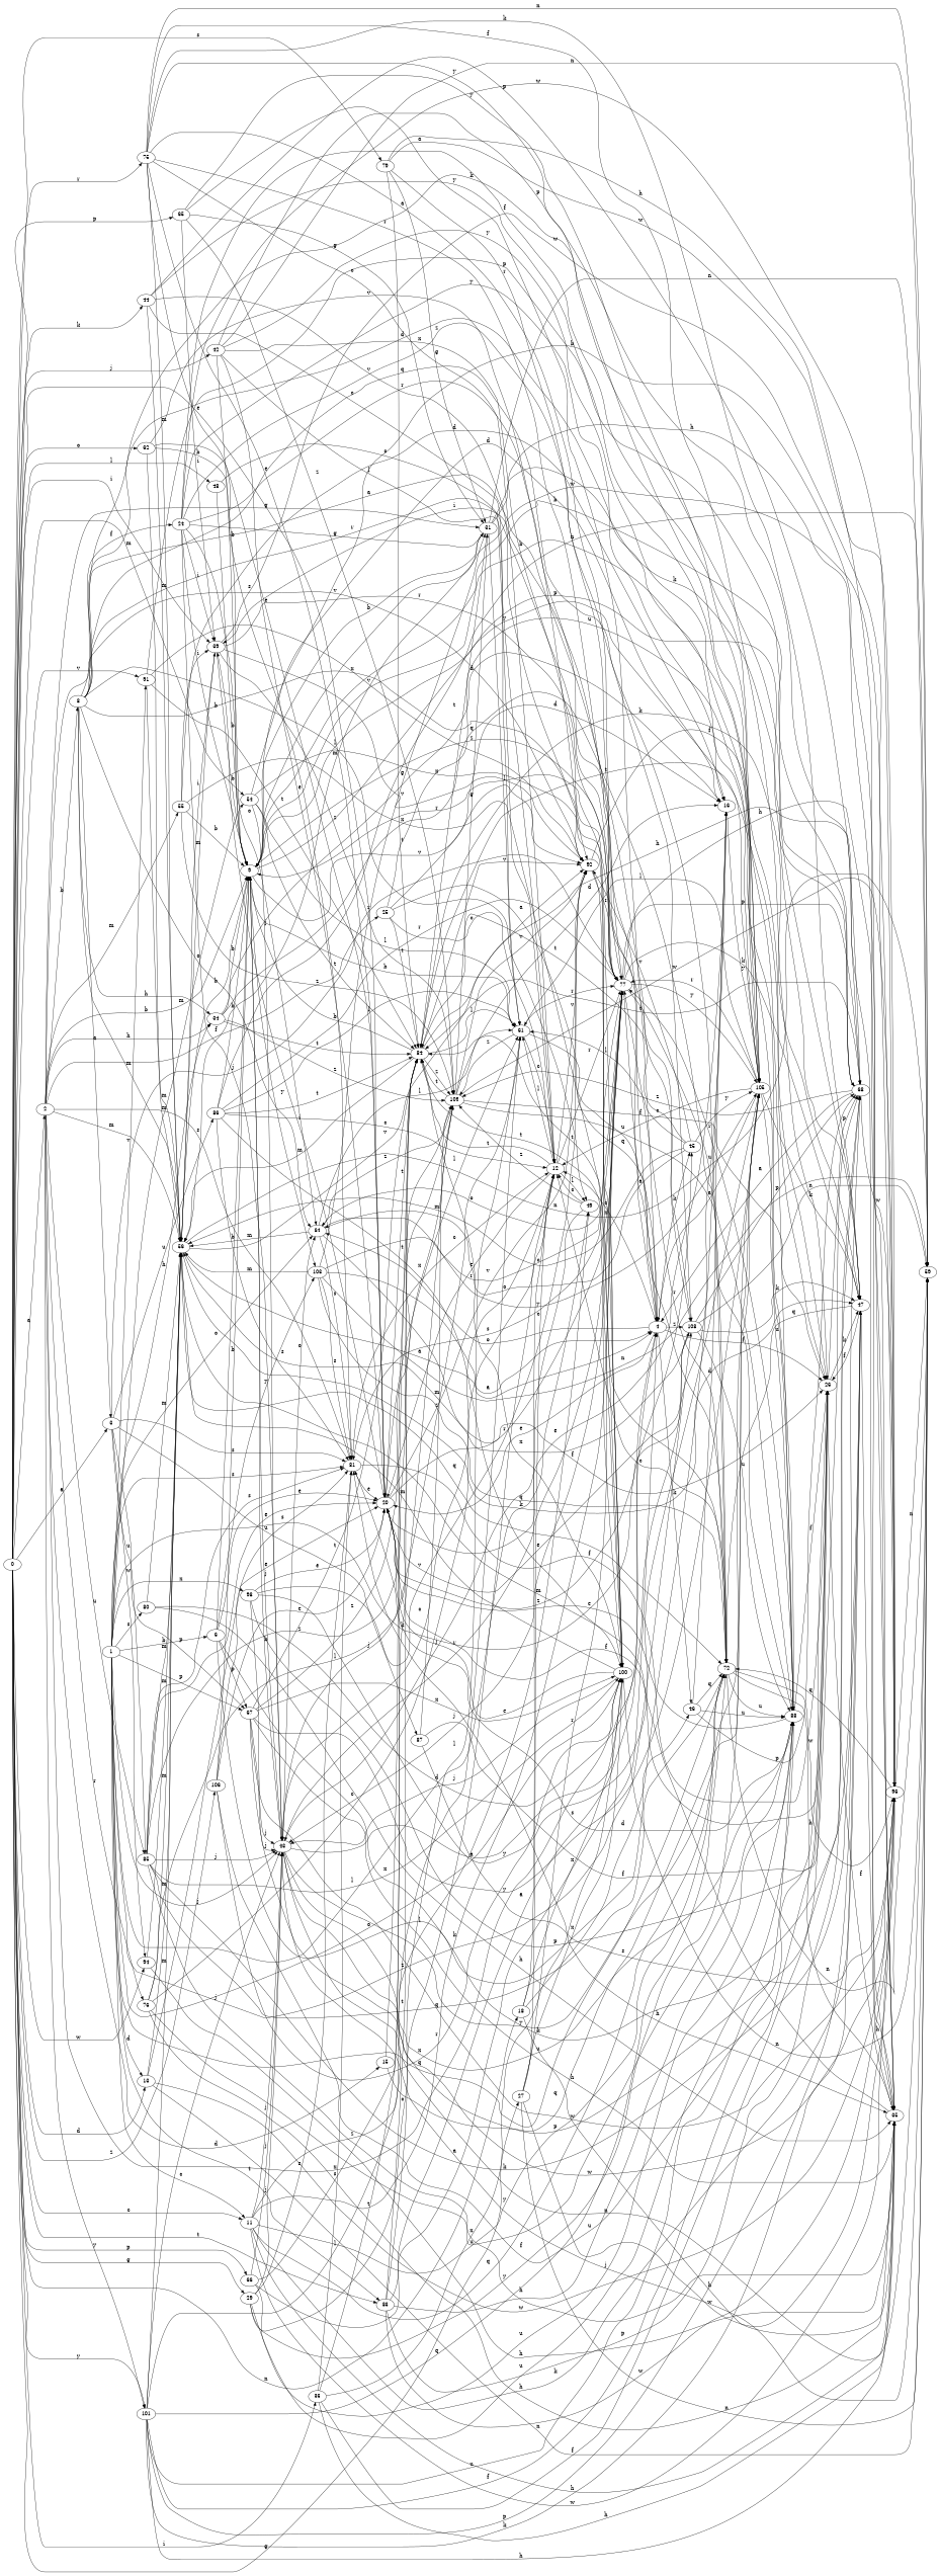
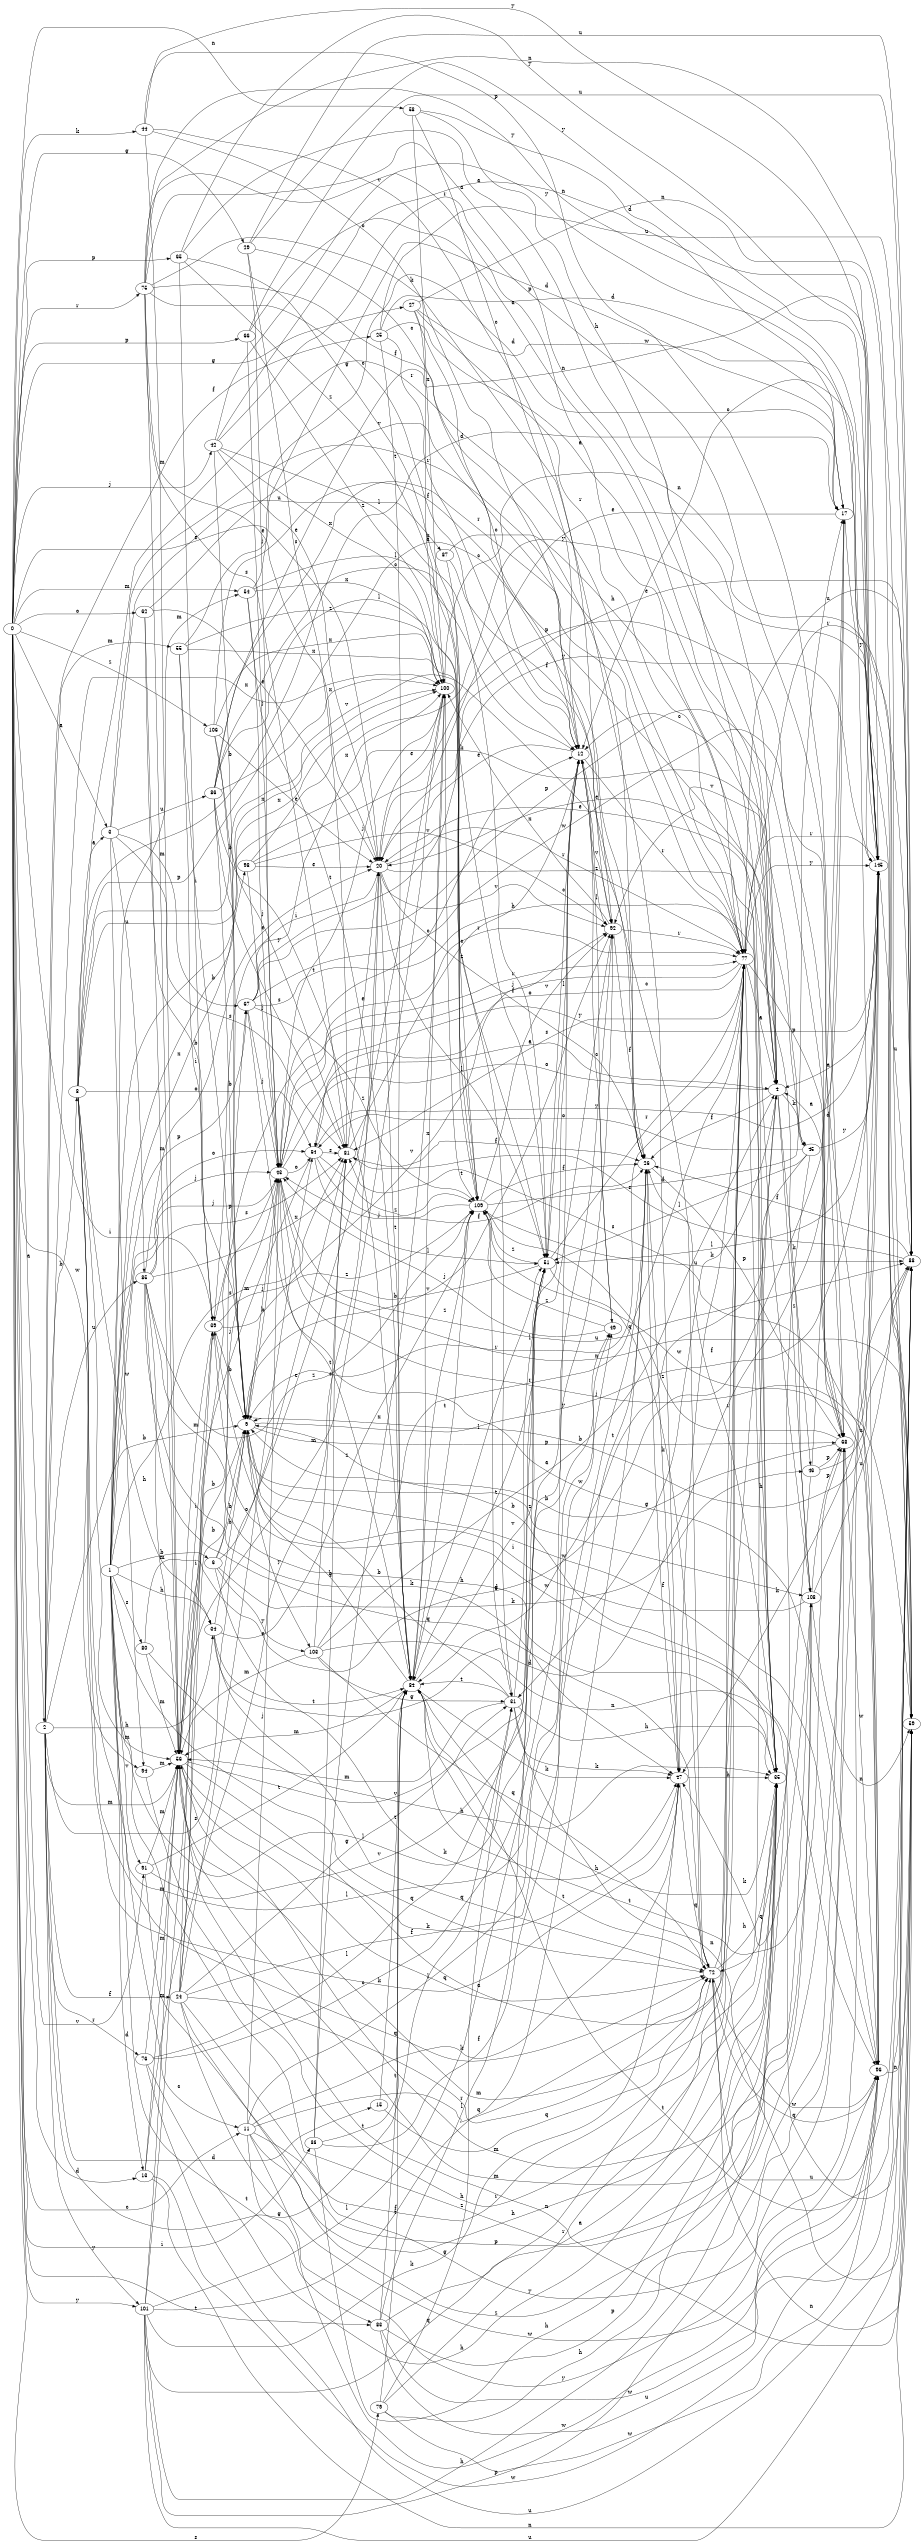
  strict digraph {
    rankdir=LR
    0
    2
    3
    11
    13
    n6 [label=20]
    27
    29
    36
    39
    42
    44
-   48
    54
-   58 [label=18]
+   58
    62
    65
    66
    75
    79
    83
    91
    94
    101
    106
    34
    81
    100
    8
    9
    15
    24
    25
    31
    55
    56
    76
    85
    67
    77
    86
    87
    43
    49
    72
    47
    96
-   105
+   105 [label=145]
    35
    59
    108
    26
    92
-   51 [label=61]
+   51
    84
    12
    88
    109
    68
-   17 [label=16]
+   17
    4
    1
    6
    45
    64
    80
    98
    46
    103
    0 -> 2 [label=a]
    0 -> 3 [label=a]
    0 -> 11 [label=c]
    0 -> 13 [label=d]
    0 -> n6 [label=e]
    0 -> 27 [label=g]
    0 -> 29 [label=g]
    0 -> 36 [label=i]
    0 -> 39 [label=i]
    0 -> 42 [label=j]
    0 -> 44 [label=k]
-   0 -> 48 [label=l]
    0 -> 54 [label=m]
    0 -> 58 [label=n]
    0 -> 62 [label=o]
    0 -> 65 [label=p]
    0 -> 66 [label=p]
    0 -> 75 [label=r]
    0 -> 79 [label=s]
    0 -> 83 [label=t]
    0 -> 91 [label=v]
    0 -> 94 [label=w]
    0 -> 101 [label=y]
    0 -> 106 [label=z]
    2 -> 101 [label=y]
    2 -> 34 [label=h]
    2 -> 81 [label=s]
    2 -> 100 [label=x]
    2 -> 8 [label=b]
    2 -> 9 [label=b]
    2 -> 15 [label=d]
    2 -> 24 [label=f]
    2 -> 25 [label=f]
    2 -> 31 [label=g]
    2 -> 55 [label=m]
    2 -> 56 [label=m]
    2 -> 76 [label=r]
    2 -> 85 [label=u]
    3 -> 94 [label=w]
    3 -> 81 [label=s]
    3 -> 85 [label=u]
    3 -> 67 [label=p]
    3 -> 77 [label=r]
    3 -> 86 [label=u]
    3 -> 87 [label=u]
    11 -> 77 [label=r]
    11 -> 43 [label=j]
    11 -> 49 [label=l]
    11 -> 72 [label=q]
    11 -> 47 [label=k]
    11 -> 96 [label=w]
    11 -> 105 [label=y]
    11 -> 35 [label=h]
    13 -> n6 [label=e]
    13 -> 56 [label=m]
    13 -> 96 [label=w]
    13 -> 59 [label=n]
    n6 -> 39 [label=i]
    n6 -> 77 [label=r]
    n6 -> 108 [label=z]
    n6 -> 26 [label=f]
    n6 -> 92 [label=v]
    n6 -> 51 [label=l]
    n6 -> 84 [label=t]
    27 -> 100 [label=x]
    27 -> 77 [label=r]
    27 -> 96 [label=w]
    27 -> 59 [label=n]
    27 -> 12 [label=c]
    29 -> 81 [label=s]
    29 -> 43 [label=j]
    29 -> 105 [label=y]
    29 -> 12 [label=c]
    29 -> 88 [label=u]
    36 -> 81 [label=s]
    36 -> 100 [label=x]
    36 -> 35 [label=h]
    36 -> 26 [label=f]
    36 -> 84 [label=t]
    39 -> 9 [label=b]
    39 -> 56 [label=m]
    39 -> 77 [label=r]
    39 -> 96 [label=w]
    39 -> 92 [label=v]
    39 -> 109 [label=z]
    42 -> n6 [label=e]
    42 -> 100 [label=x]
    42 -> 9 [label=b]
    42 -> 105 [label=y]
    42 -> 59 [label=n]
    42 -> 51 [label=l]
    42 -> 68 [label=p]
    44 -> 56 [label=m]
    44 -> 105 [label=y]
    44 -> 92 [label=v]
    44 -> 12 [label=c]
    44 -> 68 [label=p]
-   48 -> 9 [label=b]
-   48 -> 12 [label=c]
    54 -> 100 [label=x]
    54 -> 43 [label=j]
    54 -> 51 [label=l]
    54 -> 84 [label=t]
    54 -> 17 [label=d]
    58 -> 100 [label=x]
    58 -> 35 [label=h]
    58 -> 12 [label=c]
    58 -> 17 [label=d]
    62 -> n6 [label=e]
    62 -> 9 [label=b]
    62 -> 56 [label=m]
    62 -> 92 [label=v]
    65 -> 39 [label=i]
    65 -> 31 [label=g]
    65 -> 105 [label=y]
    65 -> 109 [label=z]
    65 -> 4 [label=a]
    66 -> 43 [label=j]
    66 -> 88 [label=u]
    66 -> 109 [label=z]
    66 -> 4 [label=a]
    75 -> n6 [label=e]
    75 -> 81 [label=s]
    75 -> 56 [label=m]
    75 -> 77 [label=r]
    75 -> 47 [label=k]
    75 -> 105 [label=y]
    75 -> 59 [label=n]
    75 -> 26 [label=f]
    75 -> 12 [label=c]
    75 -> 4 [label=a]
    79 -> 31 [label=g]
    79 -> 77 [label=r]
    79 -> 96 [label=w]
    79 -> 35 [label=h]
    79 -> 84 [label=t]
    83 -> 96 [label=w]
    83 -> 51 [label=l]
    83 -> 84 [label=t]
    83 -> 88 [label=u]
    83 -> 68 [label=p]
    83 -> 4 [label=a]
    91 -> 56 [label=m]
    91 -> 92 [label=v]
    91 -> 84 [label=t]
    91 -> 68 [label=p]
    94 -> 56 [label=m]
    94 -> 35 [label=h]
    101 -> 56 [label=m]
    101 -> 43 [label=j]
    101 -> 72 [label=q]
    101 -> 47 [label=k]
    101 -> 35 [label=h]
    101 -> 26 [label=f]
    101 -> 51 [label=l]
    101 -> 88 [label=u]
    101 -> 68 [label=p]
    106 -> n6 [label=e]
-   106 -> 81 [label=s]
+   106 -> 81 [label=y]
    106 -> 100 [label=x]
    106 -> 9 [label=b]
    106 -> 26 [label=f]
    34 -> 9 [label=b]
    34 -> 72 [label=q]
    34 -> 84 [label=t]
    34 -> 109 [label=z]
    34 -> 17 [label=d]
    81 -> n6 [label=e]
    81 -> 26 [label=f]
    81 -> 12 [label=c]
    100 -> n6 [label=e]
    100 -> 56 [label=m]
    100 -> 43 [label=j]
    100 -> 59 [label=n]
-   100 -> 84 [label=t]
+   100 -> 109 [label=t]
    8 -> 3 [label=a]
    8 -> 34 [label=h]
    8 -> 100 [label=x]
    8 -> 56 [label=m]
    8 -> 77 [label=r]
    8 -> 49 [label=l]
    8 -> 72 [label=q]
    8 -> 47 [label=k]
    8 -> 92 [label=v]
    8 -> 17 [label=d]
    8 -> 4 [label=a]
    8 -> 64 [label=o]
    9 -> 43 [label=j]
    9 -> 96 [label=w]
    9 -> 105 [label=y]
    9 -> 108 [label=z]
    9 -> 92 [label=v]
    9 -> 68 [label=p]
    9 -> 103 [label=y]
    15 -> 72 [label=q]
    15 -> 84 [label=t]
    24 -> 39 [label=i]
    24 -> 9 [label=b]
    24 -> 31 [label=g]
    24 -> 77 [label=r]
    24 -> 43 [label=j]
    24 -> 96 [label=w]
    24 -> 105 [label=y]
    24 -> 108 [label=z]
    24 -> 26 [label=f]
    24 -> 64 [label=o]
    25 -> 84 [label=t]
    25 -> 12 [label=c]
    25 -> 88 [label=u]
    25 -> 17 [label=d]
    25 -> 4 [label=a]
    31 -> 9 [label=b]
    31 -> 56 [label=m]
    31 -> 47 [label=k]
    31 -> 35 [label=h]
    31 -> 59 [label=n]
    31 -> 51 [label=l]
    31 -> 84 [label=t]
    55 -> 39 [label=i]
    55 -> 100 [label=x]
    55 -> 9 [label=b]
    55 -> 109 [label=z]
    55 -> 17 [label=d]
    56 -> 39 [label=i]
    56 -> 9 [label=b]
    56 -> 72 [label=q]
    56 -> 47 [label=k]
    56 -> 59 [label=n]
    56 -> 92 [label=v]
    56 -> 4 [label=a]
    76 -> 56 [label=m]
    76 -> 35 [label=h]
    76 -> 51 [label=l]
    76 -> 12 [label=c]
    76 -> 88 [label=u]
    85 -> n6 [label=e]
    85 -> 81 [label=s]
    85 -> 100 [label=x]
    85 -> 56 [label=m]
    85 -> 43 [label=j]
    85 -> 72 [label=q]
    85 -> 47 [label=k]
    85 -> 35 [label=h]
    85 -> 109 [label=z]
    67 -> 100 [label=x]
    67 -> 43 [label=j]
    67 -> 96 [label=w]
    67 -> 105 [label=y]
    67 -> 35 [label=h]
    67 -> 84 [label=t]
    67 -> 109 [label=z]
    67 -> 68 [label=p]
    77 -> 81 [label=s]
    77 -> 9 [label=r]
    77 -> 43 [label=j]
    77 -> 47 [label=k]
    77 -> 105 [label=y]
    77 -> 35 [label=h]
    77 -> 88 [label=u]
    77 -> 68 [label=p]
    77 -> 4 [label=a]
    77 -> 64 [label=o]
    86 -> 81 [label=s]
    86 -> 100 [label=x]
    86 -> 9 [label=b]
    86 -> 77 [label=r]
    86 -> 59 [label=n]
    86 -> 51 [label=l]
    86 -> 84 [label=t]
    86 -> 12 [label=c]
    87 -> 35 [label=h]
    87 -> 26 [label=f]
    87 -> 109 [label=z]
    43 -> 9 [label=b]
    43 -> 77 [label=r]
    43 -> 96 [label=w]
    43 -> 105 [label=y]
    43 -> 59 [label=n]
    43 -> 12 [label=c]
    43 -> 88 [label=u]
    43 -> 4 [label=a]
    43 -> 64 [label=o]
    49 -> 43 [label=j]
    49 -> 12 [label=c]
    49 -> 109 [label=z]
    72 -> 77 [label=r]
    72 -> 96 [label=w]
    72 -> 35 [label=h]
    72 -> 59 [label=n]
    72 -> 84 [label=t]
    72 -> 12 [label=c]
    72 -> 88 [label=u]
    47 -> 72 [label=q]
    47 -> 35 [label=h]
    47 -> 26 [label=f]
    96 -> 81 [label=s]
    96 -> 72 [label=q]
    96 -> 59 [label=n]
    105 -> 77 [label=r]
    105 -> 47 [label=k]
    105 -> 51 [label=l]
    105 -> 12 [label=c]
    105 -> 88 [label=u]
    105 -> 4 [label=a]
    35 -> 9 [label=b]
    35 -> 56 [label=m]
    35 -> 26 [label=f]
    59 -> 43 [label=j]
    108 -> n6 [label=e]
    108 -> 39 [label=i]
    108 -> 56 [label=m]
    108 -> 47 [label=k]
    108 -> 59 [label=n]
    108 -> 88 [label=u]
    108 -> 68 [label=p]
    26 -> 47 [label=k]
    26 -> 68 [label=p]
    92 -> 100 [label=x]
    92 -> 77 [label=r]
    92 -> 26 [label=f]
    51 -> 9 [label=b]
    51 -> 77 [label=r]
    51 -> 72 [label=q]
    51 -> 12 [label=c]
    51 -> 109 [label=z]
    84 -> 100 [label=x]
    84 -> 9 [label=b]
    84 -> 56 [label=m]
    84 -> 47 [label=k]
    84 -> 35 [label=h]
    84 -> 92 [label=v]
    84 -> 51 [label=l]
    84 -> 109 [label=z]
    12 -> n6 [label=e]
    12 -> 77 [label=r]
    12 -> 49 [label=l]
    12 -> 92 [label=v]
    12 -> 51 [label=l]
    12 -> 84 [label=t]
    88 -> n6 [label=e]
    88 -> 81 [label=s]
    88 -> 9 [label=b]
    88 -> 77 [label=r]
    88 -> 26 [label=f]
    88 -> 84 [label=t]
    109 -> 31 [label=g]
    109 -> 43 [label=j]
    109 -> 96 [label=w]
    109 -> 26 [label=f]
    109 -> 92 [label=v]
    109 -> 84 [label=t]
    109 -> 88 [label=u]
    109 -> 17 [label=d]
    68 -> 9 [label=b]
    68 -> 96 [label=w]
    68 -> 84 [label=t]
    68 -> 109 [label=z]
    68 -> 4 [label=a]
    17 -> n6 [label=e]
    17 -> 105 [label=y]
    4 -> n6 [label=e]
+   4 -> 31 [label=g]
    4 -> 108 [label=z]
    4 -> 26 [label=f]
    4 -> 12 [label=c]
    4 -> 45 [label=k]
    4 -> 64 [label=o]
    4 -> 46 [label=k]
    1 -> 11 [label=c]
    1 -> 13 [label=d]
    1 -> 54 [label=m]
    1 -> 83 [label=t]
    1 -> 91 [label=v]
    1 -> 34 [label=h]
    1 -> 81 [label=s]
-   1 -> 100 [label=o]
+   1 -> 100 [label=x]
    1 -> 67 [label=p]
    1 -> 43 [label=j]
    1 -> 49 [label=l]
    1 -> 72 [label=q]
    1 -> 108 [label=z]
    1 -> 6 [label=b]
    1 -> 45 [label=k]
    1 -> 64 [label=o]
    1 -> 80 [label=s]
    1 -> 98 [label=x]
    6 -> n6 [label=e]
    6 -> 9 [label=b]
    6 -> 67 [label=p]
    6 -> 47 [label=k]
    6 -> 46 [label=k]
    6 -> 103 [label=y]
    45 -> 56 [label=m]
    45 -> 105 [label=y]
    45 -> 92 [label=v]
    45 -> 51 [label=l]
    45 -> 84 [label=t]
    45 -> 64 [label=o]
    64 -> 81 [label=s]
    64 -> 56 [label=m]
    64 -> 105 [label=y]
    64 -> 26 [label=f]
    64 -> 51 [label=l]
    64 -> 109 [label=z]
    80 -> 56 [label=m]
    80 -> 35 [label=h]
    80 -> 17 [label=d]
    98 -> n6 [label=e]
    98 -> 43 [label=j]
    98 -> 105 [label=y]
    98 -> 92 [label=v]
    98 -> 68 [label=p]
    46 -> 72 [label=q]
    46 -> 88 [label=u]
    46 -> 68 [label=p]
    46 -> 17 [label=d]
    103 -> 81 [label=s]
    103 -> 31 [label=g]
    103 -> 56 [label=m]
    103 -> 77 [label=r]
    103 -> 72 [label=q]
    103 -> 59 [label=n]
    103 -> 4 [label=a]
  }
